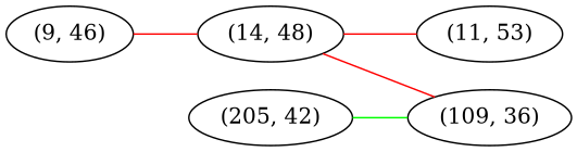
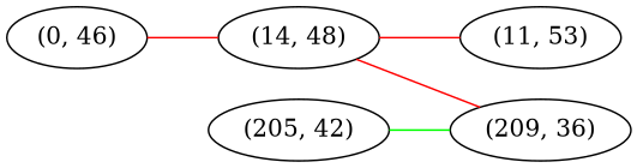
  graph {
    rankdir=LR
    edge [color=red weight=1]
-   "(9, 46)"
+   "(9, 46)" [label="(0, 46)"]
    "(14, 48)"
    "(11, 53)"
-   "(209, 36)" [label="(109, 36)"]
+   "(209, 36)"
    "(205, 42)"
    "(9, 46)" -- "(14, 48)"
    "(14, 48)" -- "(11, 53)"
    "(14, 48)" -- "(209, 36)"
    "(205, 42)" -- "(209, 36)" [color=green weight=2]
  }
